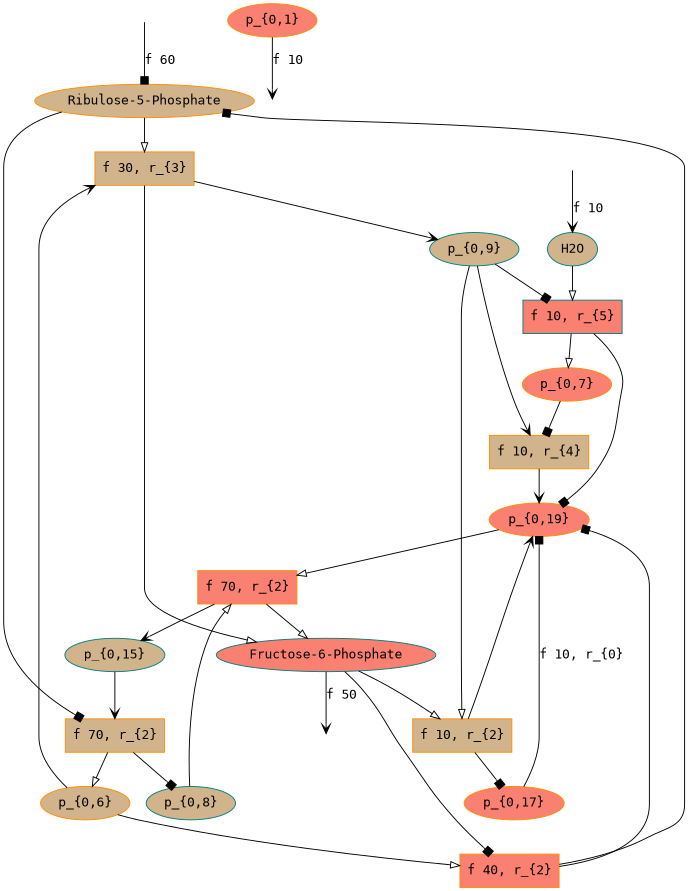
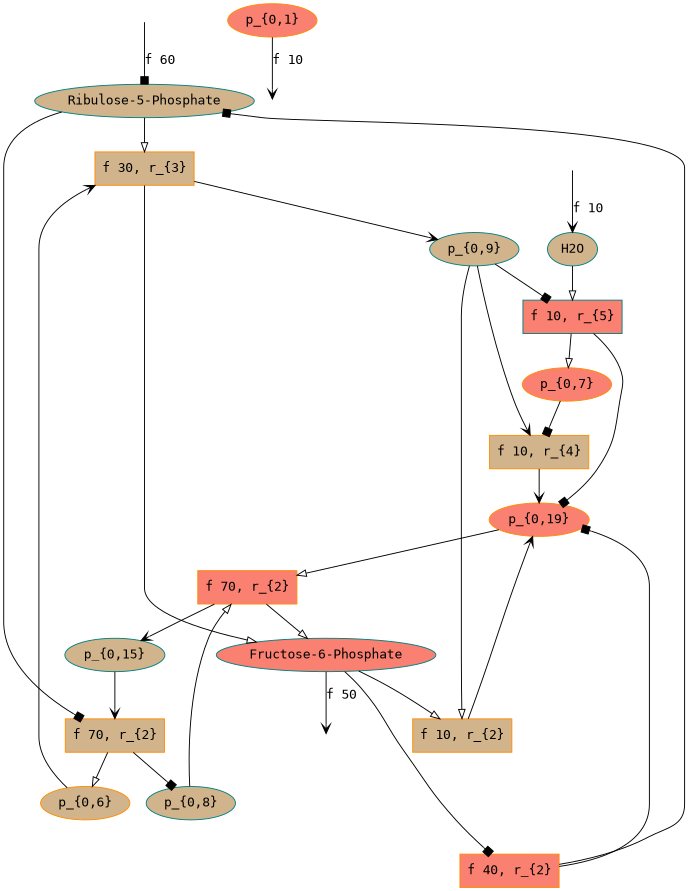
  digraph {
    fontname="DejaVu Sans Mono"
    node [color=darkorange fillcolor=tan fontname="DejaVu Sans Mono" shape=ellipse style=filled]
    edge [arrowhead=onormal fontname="DejaVu Sans Mono"]
-   n1 [label="Ribulose-5-Phosphate"]
+   n1 [color=teal label="Ribulose-5-Phosphate"]
    n2 [label="f 30, r_{3}" shape=box]
    n3 [label="f 70, r_{2}" shape=box]
    n4 [color=teal label="p_{0,9}"]
    n5 [color=teal fillcolor=salmon label="Fructose-6-Phosphate"]
    n6 [label="p_{0,6}"]
    n7 [color=teal label="p_{0,8}"]
    n8 [color=teal label=H2O]
    n9 [color=teal fillcolor=salmon label="f 10, r_{5}" shape=box]
    n10 [fillcolor=salmon label="p_{0,7}"]
    n11 [fillcolor=salmon label="p_{0,19}"]
    n12 [fillcolor=salmon label="p_{0,1}"]
    "4-0-IOFlow" [shape=point style=invis color="" fillcolor=""]
    n14 [fillcolor=salmon label="f 40, r_{2}" shape=box]
    n15 [label="f 10, r_{4}" shape=box]
    n16 [fillcolor=salmon label="f 70, r_{2}" shape=box]
    n17 [color=teal label="p_{0,15}"]
    n18 [label="f 10, r_{2}" shape=box]
-   n19 [fillcolor=salmon label="p_{0,17}"]
    "68-0-IOFlow" [shape=point style=invis color="" fillcolor=""]
    "0-0-IOFlow" [shape=point style=invis color="" fillcolor=""]
    "1-0-IOFlow" [shape=point style=invis color="" fillcolor=""]
    n1 -> n2
    n1 -> n3 [arrowhead=box]
    n2 -> n4 [arrowhead=vee]
    n2 -> n5
    n3 -> n6
    n3 -> n7 [arrowhead=box]
    n4 -> n9 [arrowhead=box]
    n4 -> n15 [arrowhead=vee]
    n4 -> n18
    n5 -> n14 [arrowhead=box]
    n5 -> n18
    n5 -> "68-0-IOFlow" [arrowhead=vee label="f 50"]
    n6 -> n2 [arrowhead=vee]
-   n6 -> n14
    n7 -> n16
    n8 -> n9
    n9 -> n10
    n9 -> n11 [arrowhead=box]
    n10 -> n15 [arrowhead=box]
    n11 -> n16
    n12 -> "4-0-IOFlow" [arrowhead=vee label="f 10"]
    n14 -> n1 [arrowhead=box]
    n14 -> n11 [arrowhead=box]
    n15 -> n11 [arrowhead=vee]
    n16 -> n5
    n16 -> n17 [arrowhead=vee]
    n17 -> n3 [arrowhead=vee]
    n18 -> n11 [arrowhead=vee]
-   n18 -> n19 [arrowhead=box]
-   n19 -> n11 [arrowhead=box label="f 10, r_{0}"]
    "0-0-IOFlow" -> n1 [arrowhead=box label="f 60"]
    "1-0-IOFlow" -> n8 [arrowhead=vee label="f 10"]
  }
